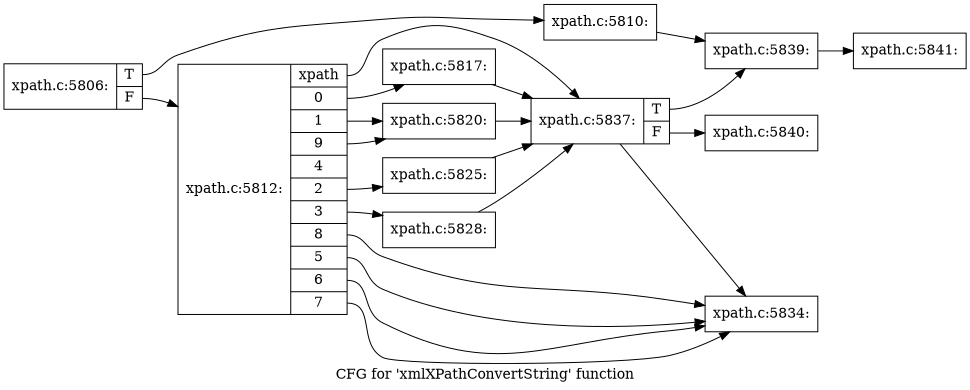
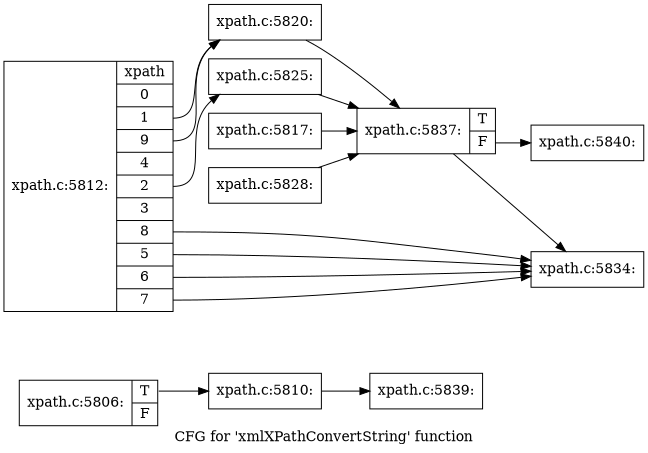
  digraph {
    label="CFG for 'xmlXPathConvertString' function"
    rankdir=LR
    node [shape=record]
    n1 [label="{xpath.c:5806:|{<s0>T|<s1>F}}"]
    n2 [label="{xpath.c:5810:}"]
    n3 [label="{xpath.c:5812:|{<s0>xpath|<s1>0|<s2>1|<s3>9|<s4>4|<s5>2|<s6>3|<s7>8|<s8>5|<s9>6|<s10>7}}"]
    n4 [label="{xpath.c:5839:}"]
    n5 [label="{xpath.c:5837:|{<s0>T|<s1>F}}"]
    n6 [label="{xpath.c:5817:}"]
    n7 [label="{xpath.c:5820:}"]
    n8 [label="{xpath.c:5825:}"]
    n9 [label="{xpath.c:5828:}"]
    n10 [label="{xpath.c:5834:}"]
-   n11 [label="{xpath.c:5841:}"]
    n12 [label="{xpath.c:5840:}"]
    n1 -> n2 [tailport=s0]
-   n1 -> n3 [tailport=s1]
    n2 -> n4
-   n3 -> n5 [tailport=s0]
-   n3 -> n6 [tailport=s1]
    n3 -> n7 [tailport=s2]
    n3 -> n7 [tailport=s3]
    n3 -> n8 [tailport=s5]
-   n3 -> n9 [tailport=s6]
    n3 -> n10 [tailport=s7]
    n3 -> n10 [tailport=s8]
    n3 -> n10 [tailport=s9]
    n3 -> n10 [tailport=s10]
-   n4 -> n11
-   n5 -> n4 [tailport=s0]
    n5 -> n10
    n5 -> n12 [tailport=s1]
    n6 -> n5
    n7 -> n5
    n8 -> n5
    n9 -> n5
  }
